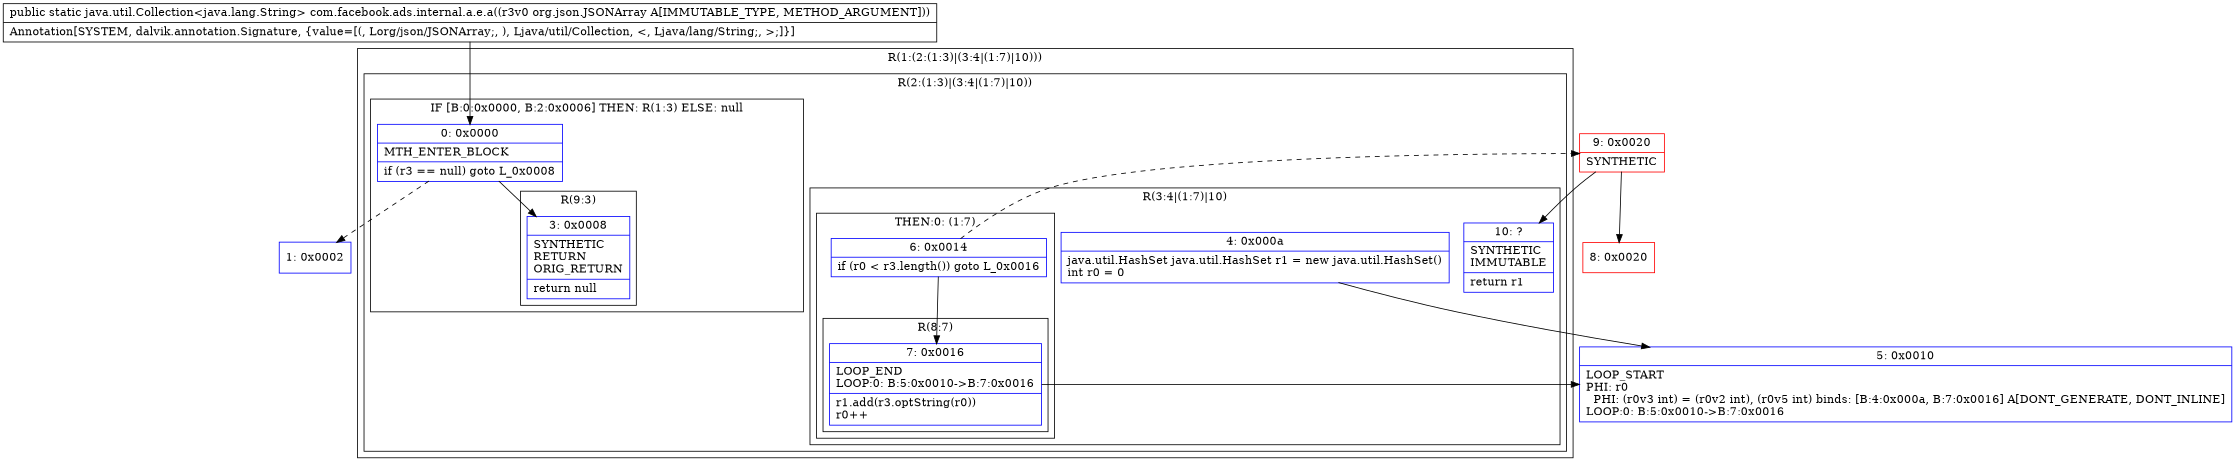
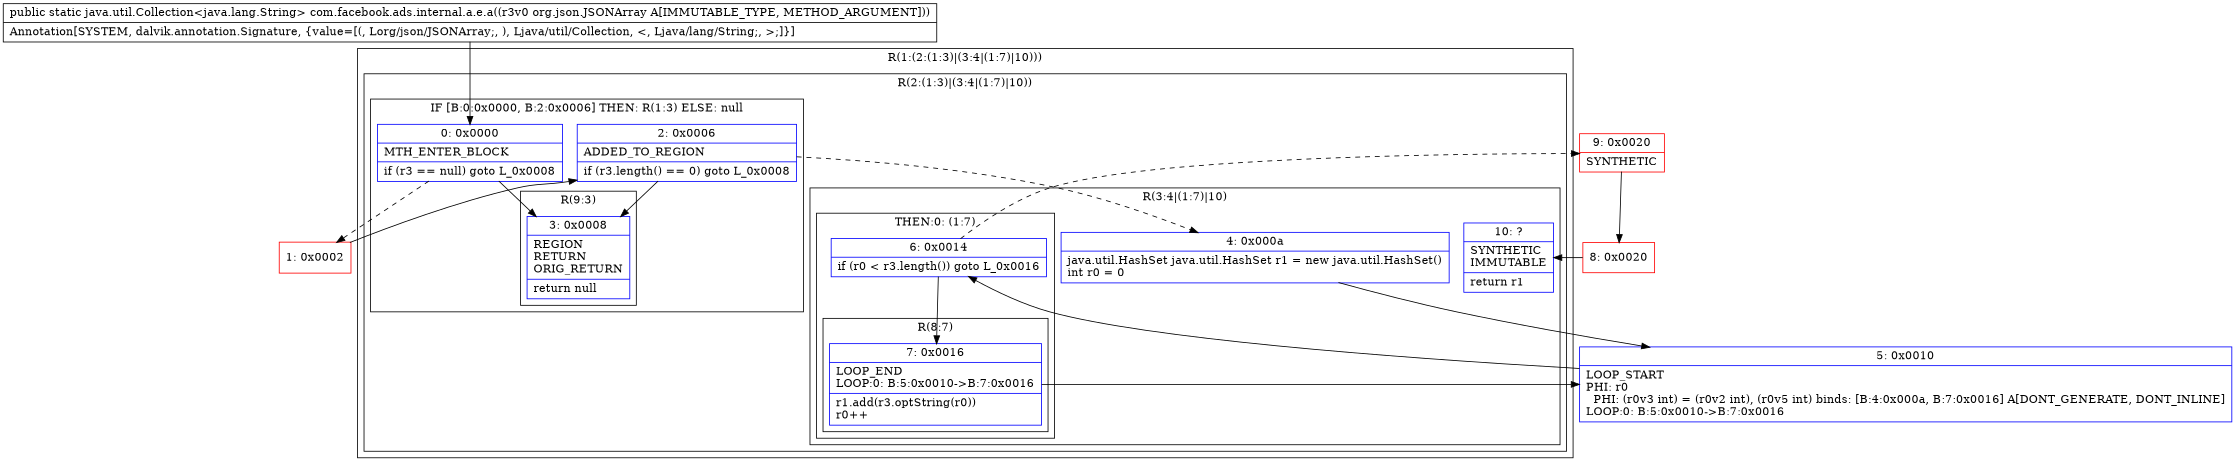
  digraph {
    node [color=blue shape=record]
-   n1 [label="{3\:\ 0x0008|SYNTHETIC\lRETURN\lORIG_RETURN\l|return null\l}"]
+   n1 [label="{3\:\ 0x0008|REGION\lRETURN\lORIG_RETURN\l|return null\l}"]
    n2 [label="{0\:\ 0x0000|MTH_ENTER_BLOCK\l|if (r3 == null) goto L_0x0008\l}"]
+   n3 [label="{2\:\ 0x0006|ADDED_TO_REGION\l|if (r3.length() == 0) goto L_0x0008\l}"]
    n4 [label="{7\:\ 0x0016|LOOP_END\lLOOP:0: B:5:0x0010\-\>B:7:0x0016\l|r1.add(r3.optString(r0))\lr0++\l}"]
    n5 [label="{6\:\ 0x0014|if (r0 \< r3.length()) goto L_0x0016\l}"]
    n6 [label="{4\:\ 0x000a|java.util.HashSet java.util.HashSet r1 = new java.util.HashSet()\lint r0 = 0\l}"]
    n7 [label="{10\:\ ?|SYNTHETIC\lIMMUTABLE\l|return r1\l}"]
-   n8 [label="{1\:\ 0x0002}"]
+   n8 [color=red label="{1\:\ 0x0002}"]
    n9 [label="{5\:\ 0x0010|LOOP_START\lPHI: r0 \l  PHI: (r0v3 int) = (r0v2 int), (r0v5 int) binds: [B:4:0x000a, B:7:0x0016] A[DONT_GENERATE, DONT_INLINE]\lLOOP:0: B:5:0x0010\-\>B:7:0x0016\l}"]
    n10 [color=red label="{9\:\ 0x0020|SYNTHETIC\l}"]
    n11 [color=red label="{8\:\ 0x0020}"]
    n12 [label="{public static java.util.Collection\<java.lang.String\> com.facebook.ads.internal.a.e.a((r3v0 org.json.JSONArray A[IMMUTABLE_TYPE, METHOD_ARGUMENT]))  | Annotation[SYSTEM, dalvik.annotation.Signature, \{value=[(, Lorg\/json\/JSONArray;, ), Ljava\/util\/Collection, \<, Ljava\/lang\/String;, \>;]\}]\l}" color=""]
    subgraph cluster_1 {
      label="R(1:(2:(1:3)|(3:4|(1:7)|10)))"
      subgraph cluster_2 {
        label="R(2:(1:3)|(3:4|(1:7)|10))"
        subgraph cluster_3 {
          label="IF [B:0:0x0000, B:2:0x0006] THEN: R(1:3) ELSE: null"
          n2
+         n3
          subgraph cluster_4 {
            label="R(9:3)"
            n1
          }
        }
        subgraph cluster_5 {
          label="R(3:4|(1:7)|10)"
          n6
          n7
          subgraph cluster_6 {
            label="THEN:0: (1:7)"
            n5
            subgraph cluster_7 {
              label="R(8:7)"
              n4
            }
          }
        }
      }
    }
    n2 -> n1
    n2 -> n8 [style=dashed]
+   n3 -> n1
+   n3 -> n6 [style=dashed]
    n4 -> n9
    n5 -> n4
    n5 -> n10 [style=dashed]
    n6 -> n9
+   n8 -> n3
+   n9 -> n5
    n10 -> n11
-   n10 -> n7
+   n11 -> n7
    n12 -> n2
  }
